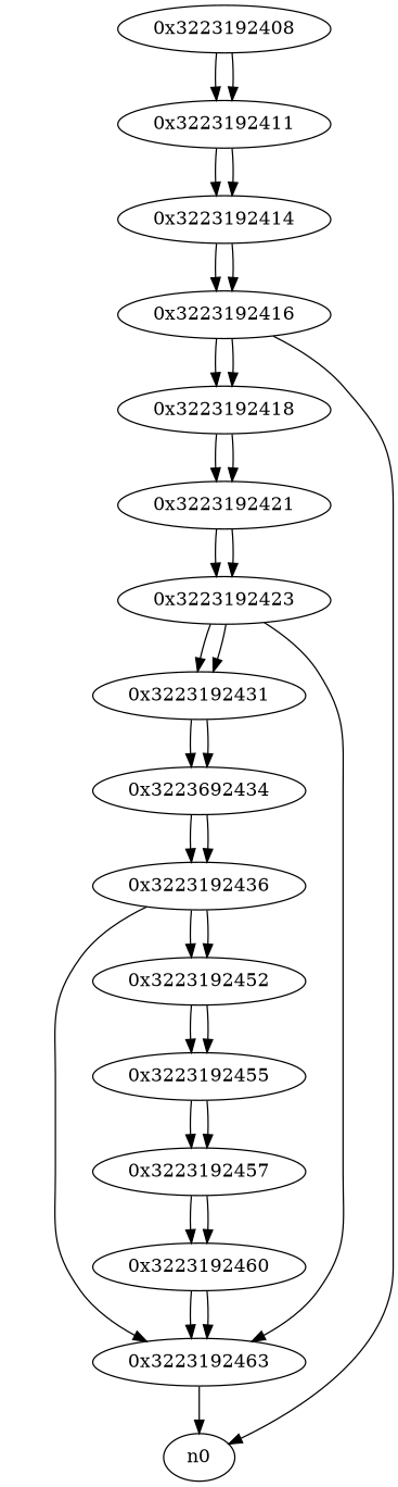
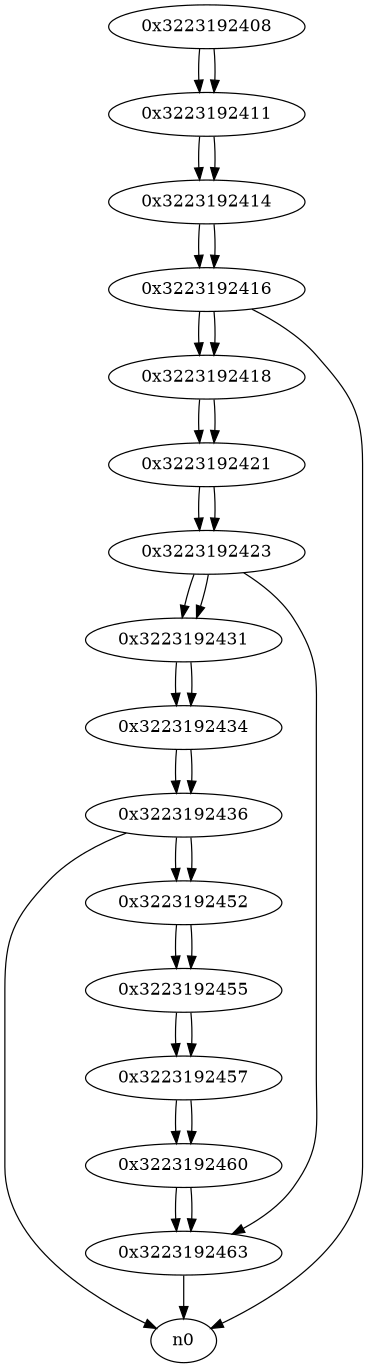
  digraph {
    n2 [label="0x3223192408"]
    n3 [label="0x3223192411"]
    n4 [label="0x3223192414"]
    n5 [label="0x3223192416"]
    n6 [label="0x3223192418"]
    n0
    n7 [label="0x3223192421"]
    n8 [label="0x3223192423"]
    n9 [label="0x3223192431"]
    n16 [label="0x3223192463"]
-   n10 [label="0x3223692434"]
+   n10 [label="0x3223192434"]
    n11 [label="0x3223192436"]
    n12 [label="0x3223192452"]
    n13 [label="0x3223192455"]
    n14 [label="0x3223192457"]
    n15 [label="0x3223192460"]
    n2 -> n3
    n2 -> n3
    n3 -> n4
    n3 -> n4
    n4 -> n5
    n4 -> n5
    n5 -> n6
    n5 -> n6
    n5 -> n0
    n6 -> n7
    n6 -> n7
    n7 -> n8
    n7 -> n8
    n8 -> n9
    n8 -> n9
    n8 -> n16
    n9 -> n10
    n9 -> n10
    n16 -> n0
    n10 -> n11
    n10 -> n11
-   n11 -> n16
+   n11 -> n0
    n11 -> n12
    n11 -> n12
    n12 -> n13
    n12 -> n13
    n13 -> n14
    n13 -> n14
    n14 -> n15
    n14 -> n15
    n15 -> n16
    n15 -> n16
  }
